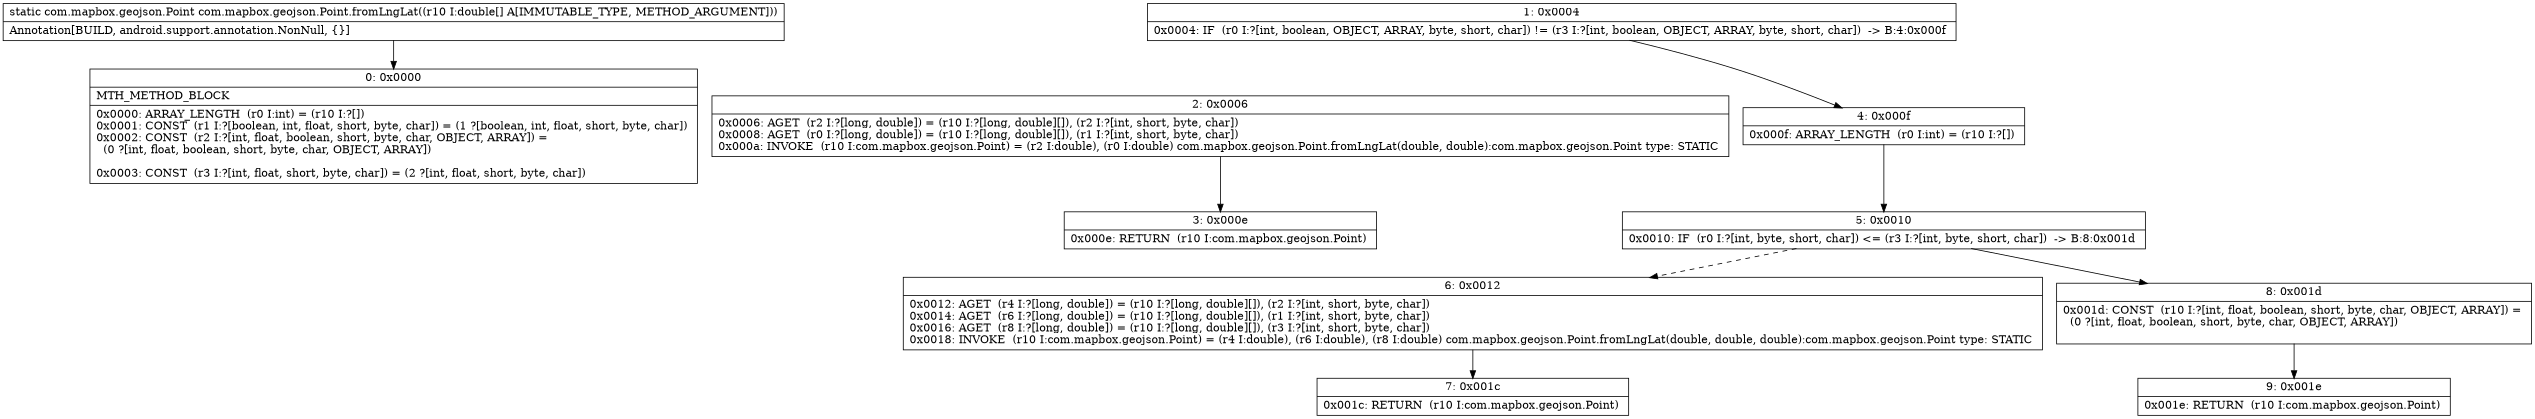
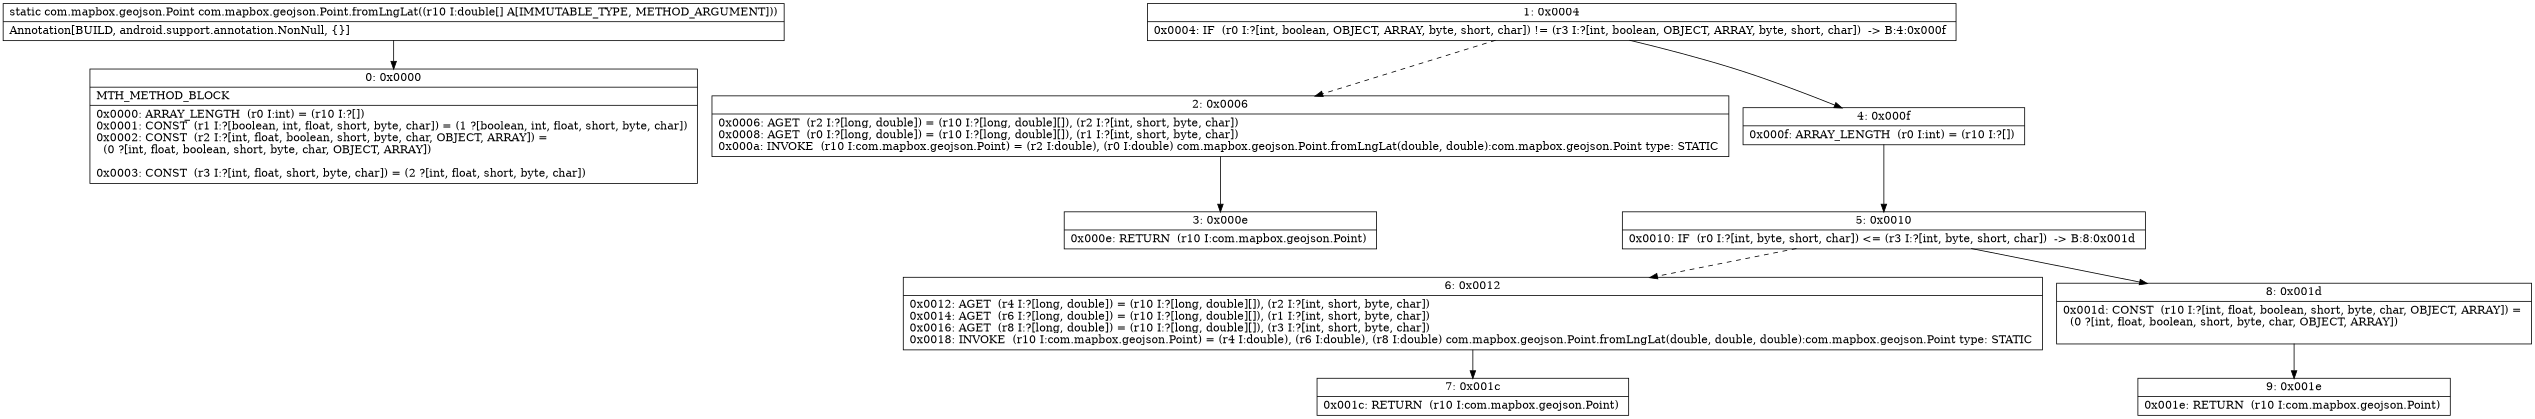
  digraph {
    node [shape=record]
    n1 [label="{0\:\ 0x0000|MTH_METHOD_BLOCK\l|0x0000: ARRAY_LENGTH  (r0 I:int) = (r10 I:?[]) \l0x0001: CONST  (r1 I:?[boolean, int, float, short, byte, char]) = (1 ?[boolean, int, float, short, byte, char]) \l0x0002: CONST  (r2 I:?[int, float, boolean, short, byte, char, OBJECT, ARRAY]) = \l  (0 ?[int, float, boolean, short, byte, char, OBJECT, ARRAY])\l \l0x0003: CONST  (r3 I:?[int, float, short, byte, char]) = (2 ?[int, float, short, byte, char]) \l}"]
    n2 [label="{1\:\ 0x0004|0x0004: IF  (r0 I:?[int, boolean, OBJECT, ARRAY, byte, short, char]) != (r3 I:?[int, boolean, OBJECT, ARRAY, byte, short, char])  \-\> B:4:0x000f \l}"]
    n3 [label="{2\:\ 0x0006|0x0006: AGET  (r2 I:?[long, double]) = (r10 I:?[long, double][]), (r2 I:?[int, short, byte, char]) \l0x0008: AGET  (r0 I:?[long, double]) = (r10 I:?[long, double][]), (r1 I:?[int, short, byte, char]) \l0x000a: INVOKE  (r10 I:com.mapbox.geojson.Point) = (r2 I:double), (r0 I:double) com.mapbox.geojson.Point.fromLngLat(double, double):com.mapbox.geojson.Point type: STATIC \l}"]
    n4 [label="{4\:\ 0x000f|0x000f: ARRAY_LENGTH  (r0 I:int) = (r10 I:?[]) \l}"]
    n5 [label="{3\:\ 0x000e|0x000e: RETURN  (r10 I:com.mapbox.geojson.Point) \l}"]
    n6 [label="{5\:\ 0x0010|0x0010: IF  (r0 I:?[int, byte, short, char]) \<= (r3 I:?[int, byte, short, char])  \-\> B:8:0x001d \l}"]
    n7 [label="{6\:\ 0x0012|0x0012: AGET  (r4 I:?[long, double]) = (r10 I:?[long, double][]), (r2 I:?[int, short, byte, char]) \l0x0014: AGET  (r6 I:?[long, double]) = (r10 I:?[long, double][]), (r1 I:?[int, short, byte, char]) \l0x0016: AGET  (r8 I:?[long, double]) = (r10 I:?[long, double][]), (r3 I:?[int, short, byte, char]) \l0x0018: INVOKE  (r10 I:com.mapbox.geojson.Point) = (r4 I:double), (r6 I:double), (r8 I:double) com.mapbox.geojson.Point.fromLngLat(double, double, double):com.mapbox.geojson.Point type: STATIC \l}"]
    n8 [label="{8\:\ 0x001d|0x001d: CONST  (r10 I:?[int, float, boolean, short, byte, char, OBJECT, ARRAY]) = \l  (0 ?[int, float, boolean, short, byte, char, OBJECT, ARRAY])\l \l}"]
    n9 [label="{7\:\ 0x001c|0x001c: RETURN  (r10 I:com.mapbox.geojson.Point) \l}"]
    n10 [label="{9\:\ 0x001e|0x001e: RETURN  (r10 I:com.mapbox.geojson.Point) \l}"]
    n11 [label="{static com.mapbox.geojson.Point com.mapbox.geojson.Point.fromLngLat((r10 I:double[] A[IMMUTABLE_TYPE, METHOD_ARGUMENT]))  | Annotation[BUILD, android.support.annotation.NonNull, \{\}]\l}"]
+   n2 -> n3 [style=dashed]
    n2 -> n4
    n3 -> n5
    n4 -> n6
    n6 -> n7 [style=dashed]
    n6 -> n8
    n7 -> n9
    n8 -> n10
    n11 -> n1
  }
